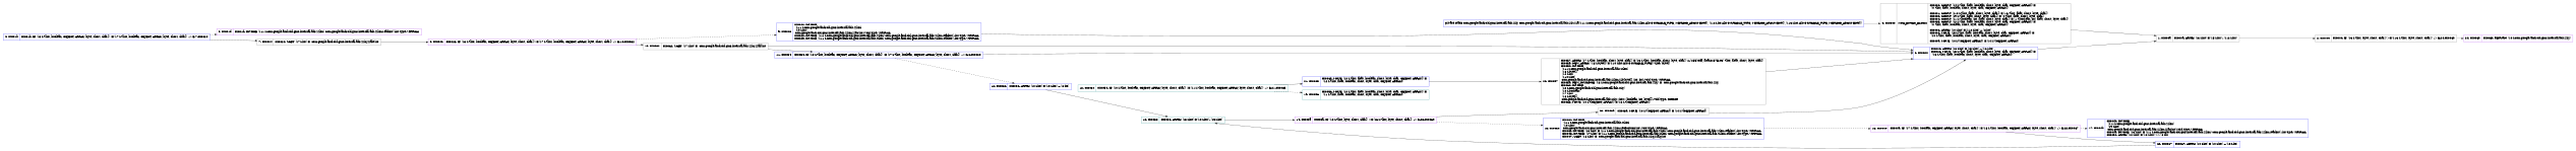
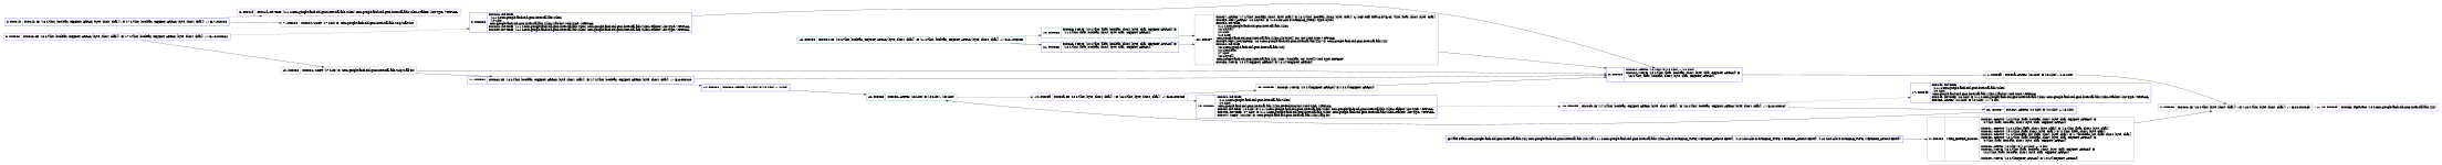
  digraph {
    rankdir=LR
    node [color=blue shape=record]
    n1 [color=gray40 label="{0\:\ 0x0000|MTH_ENTER_BLOCK\l|0x0000: CONST  (r4 I:?[int, float, boolean, short, byte, char, OBJECT, ARRAY]) = \l  (0 ?[int, float, boolean, short, byte, char, OBJECT, ARRAY])\l \l0x0001: CONST  (r10 I:?[int, float, short, byte, char]) = (16 ?[int, float, short, byte, char]) \l0x0003: CONST  (r9 I:?[int, float, short, byte, char]) = (4 ?[int, float, short, byte, char]) \l0x0004: CONST  (r1 I:?[boolean, int, float, short, byte, char]) = (1 ?[boolean, int, float, short, byte, char]) \l0x0005: CONST  (r2 I:?[int, float, boolean, short, byte, char, OBJECT, ARRAY]) = \l  (0 ?[int, float, boolean, short, byte, char, OBJECT, ARRAY])\l \l0x0006: ARITH  (r0 I:int) = (r12 I:int) + (8 int) \l0x0008: MOVE  (r5 I:?[int, float, boolean, short, byte, char, OBJECT, ARRAY]) = \l  (r0 I:?[int, float, boolean, short, byte, char, OBJECT, ARRAY])\l \l0x0009: MOVE  (r0 I:?[OBJECT, ARRAY]) = (r4 I:?[OBJECT, ARRAY]) \l}"]
    n2 [color=gray40 label="{1\:\ 0x000a|0x000a: ARITH  (r3 I:int) = (r5 I:int) \- (r12 I:int) \l}"]
    n3 [color=gray40 label="{2\:\ 0x000c|0x000c: IF  (r3 I:?[int, byte, short, char]) \>= (r13 I:?[int, byte, short, char])  \-\> B:24:0x006b \l}"]
    n4 [color=purple label="{24\:\ 0x006b|0x006b: RETURN  (r0 I:com.google.android.gms.internal.ads.zziy) \l}"]
    n5 [label="{4\:\ 0x001b|0x001b: IF  (r3 I:?[int, boolean, OBJECT, ARRAY, byte, short, char]) != (r7 I:?[int, boolean, OBJECT, ARRAY, byte, short, char])  \-\> B:7:0x0024 \l}"]
    n6 [color=purple label="{5\:\ 0x001d|0x001d: INVOKE  (r11 I:com.google.android.gms.internal.ads.zzkm) com.google.android.gms.internal.ads.zzkm.readInt():int type: VIRTUAL \l}"]
    n7 [color=gray40 label="{7\:\ 0x0024|0x0024: SGET  (r7 I:int) =  com.google.android.gms.internal.ads.zziq.zzale int \l}"]
    n8 [color=purple label="{8\:\ 0x0026|0x0026: IF  (r3 I:?[int, boolean, OBJECT, ARRAY, byte, short, char]) != (r7 I:?[int, boolean, OBJECT, ARRAY, byte, short, char])  \-\> B:10:0x0032 \l}"]
    n9 [label="{6\:\ 0x0020|0x0020: ARITH  (r3 I:int) = (r5 I:int) + (r6 I:int) \l0x0022: MOVE  (r5 I:?[int, float, boolean, short, byte, char, OBJECT, ARRAY]) = \l  (r3 I:?[int, float, boolean, short, byte, char, OBJECT, ARRAY])\l \l}"]
    n10 [label="{9\:\ 0x0028|0x0028: INVOKE  \l  (r11 I:com.google.android.gms.internal.ads.zzkm)\l  (r9 I:int)\l com.google.android.gms.internal.ads.zzkm.zzac(int):void type: VIRTUAL \l0x002b: INVOKE  (r11 I:com.google.android.gms.internal.ads.zzkm) com.google.android.gms.internal.ads.zzkm.readInt():int type: VIRTUAL \l0x002e: INVOKE  (r11 I:com.google.android.gms.internal.ads.zzkm) com.google.android.gms.internal.ads.zzkm.readInt():int type: VIRTUAL \l}"]
    n11 [color=gray40 label="{10\:\ 0x0032|0x0032: SGET  (r7 I:int) =  com.google.android.gms.internal.ads.zziq.zzalf int \l}"]
    n12 [label="{11\:\ 0x0034|0x0034: IF  (r3 I:?[int, boolean, OBJECT, ARRAY, byte, short, char]) != (r7 I:?[int, boolean, OBJECT, ARRAY, byte, short, char])  \-\> B:6:0x0020 \l}"]
    n13 [label="{12\:\ 0x0036|0x0036: ARITH  (r0 I:int) = (r5 I:int) + (8 int) \l}"]
    n14 [color=teal label="{13\:\ 0x0038|0x0038: ARITH  (r3 I:int) = (r0 I:int) \- (r5 I:int) \l}"]
    n15 [color=purple label="{14\:\ 0x003a|0x003a: IF  (r3 I:?[int, byte, short, char]) \>= (r6 I:?[int, byte, short, char])  \-\> B:23:0x0069 \l}"]
    n16 [label="{15\:\ 0x003c|0x003c: INVOKE  \l  (r11 I:com.google.android.gms.internal.ads.zzkm)\l  (r0 I:int)\l com.google.android.gms.internal.ads.zzkm.setPosition(int):void type: VIRTUAL \l0x003f: INVOKE  (r3 I:int) = (r11 I:com.google.android.gms.internal.ads.zzkm) com.google.android.gms.internal.ads.zzkm.readInt():int type: VIRTUAL \l0x0043: INVOKE  (r7 I:int) = (r11 I:com.google.android.gms.internal.ads.zzkm) com.google.android.gms.internal.ads.zzkm.readInt():int type: VIRTUAL \l0x0047: SGET  (r8 I:int) =  com.google.android.gms.internal.ads.zziq.zzalg int \l}"]
    n17 [color=gray40 label="{23\:\ 0x0069|0x0069: MOVE  (r0 I:?[OBJECT, ARRAY]) = (r4 I:?[OBJECT, ARRAY]) \l}"]
    n18 [color=purple label="{16\:\ 0x0049|0x0049: IF  (r7 I:?[int, boolean, OBJECT, ARRAY, byte, short, char]) != (r8 I:?[int, boolean, OBJECT, ARRAY, byte, short, char])  \-\> B:22:0x0067 \l}"]
    n19 [label="{17\:\ 0x004b|0x004b: INVOKE  \l  (r11 I:com.google.android.gms.internal.ads.zzkm)\l  (r9 I:int)\l com.google.android.gms.internal.ads.zzkm.zzac(int):void type: VIRTUAL \l0x004e: INVOKE  (r3 I:int) = (r11 I:com.google.android.gms.internal.ads.zzkm) com.google.android.gms.internal.ads.zzkm.readInt():int type: VIRTUAL \l0x0052: ARITH  (r0 I:int) = (r3 I:int) \>\> (8 int) \l}"]
    n20 [label="{22\:\ 0x0067|0x0067: ARITH  (r0 I:int) = (r0 I:int) + (r3 I:int) \l}"]
    n21 [color=teal label="{18\:\ 0x0054|0x0054: IF  (r0 I:?[int, boolean, OBJECT, ARRAY, byte, short, char]) != (r1 I:?[int, boolean, OBJECT, ARRAY, byte, short, char])  \-\> B:21:0x0065 \l}"]
    n22 [color=teal label="{19\:\ 0x0056|0x0056: MOVE  (r0 I:?[int, float, boolean, short, byte, char, OBJECT, ARRAY]) = \l  (r1 I:?[int, float, boolean, short, byte, char, OBJECT, ARRAY])\l \l}"]
    n23 [label="{21\:\ 0x0065|0x0065: MOVE  (r0 I:?[int, float, boolean, short, byte, char, OBJECT, ARRAY]) = \l  (r2 I:?[int, float, boolean, short, byte, char, OBJECT, ARRAY])\l \l}"]
    n24 [color=gray40 label="{20\:\ 0x0057|0x0057: ARITH  (r7 I:?[int, boolean, short, byte, char]) = (r3 I:?[int, boolean, short, byte, char]) & (255(0xff, float:3.57E\-43) ?[int, float, short, byte, char]) \l0x0059: NEW_ARRAY  (r8 I:byte[]) = (r10 I:int A[IMMUTABLE_TYPE]) type: byte[] \l0x005b: INVOKE  \l  (r11 I:com.google.android.gms.internal.ads.zzkm)\l  (r8 I:byte[])\l  (r2 I:int)\l  (r10 I:int)\l com.google.android.gms.internal.ads.zzkm.zzb(byte[], int, int):void type: VIRTUAL \l0x005e: NEW_INSTANCE  (r3 I:com.google.android.gms.internal.ads.zziy) =  com.google.android.gms.internal.ads.zziy \l0x0060: INVOKE  \l  (r3 I:com.google.android.gms.internal.ads.zziy)\l  (r0 I:boolean)\l  (r7 I:int)\l  (r8 I:byte[])\l com.google.android.gms.internal.ads.zziy.\<init\>(boolean, int, byte[]):void type: DIRECT \l0x0063: MOVE  (r0 I:?[OBJECT, ARRAY]) = (r3 I:?[OBJECT, ARRAY]) \l}"]
    n25 [label="{private static com.google.android.gms.internal.ads.zziy com.google.android.gms.internal.ads.zzit.zza((r11 I:com.google.android.gms.internal.ads.zzkm A[IMMUTABLE_TYPE, METHOD_ARGUMENT]), (r12 I:int A[IMMUTABLE_TYPE, METHOD_ARGUMENT]), (r13 I:int A[IMMUTABLE_TYPE, METHOD_ARGUMENT])) }"]
-   n1 -> n2
+   n1 -> n3
    n2 -> n3
    n3 -> n4
    n5 -> n6 [style=dashed]
    n5 -> n7
-   n7 -> n8
    n8 -> n10 [style=dashed]
    n8 -> n11
    n9 -> n2
    n10 -> n9
    n11 -> n9
    n11 -> n12
    n12 -> n9
    n12 -> n13 [style=dashed]
    n13 -> n14
    n14 -> n15
    n15 -> n16 [style=dashed]
    n15 -> n17
    n16 -> n18 [style=dashed]
    n17 -> n9
    n18 -> n19 [style=dashed]
    n18 -> n20
    n20 -> n14
    n21 -> n22 [style=dashed]
    n21 -> n23
+   n22 -> n24
    n23 -> n24
    n24 -> n9
    n25 -> n1
  }
